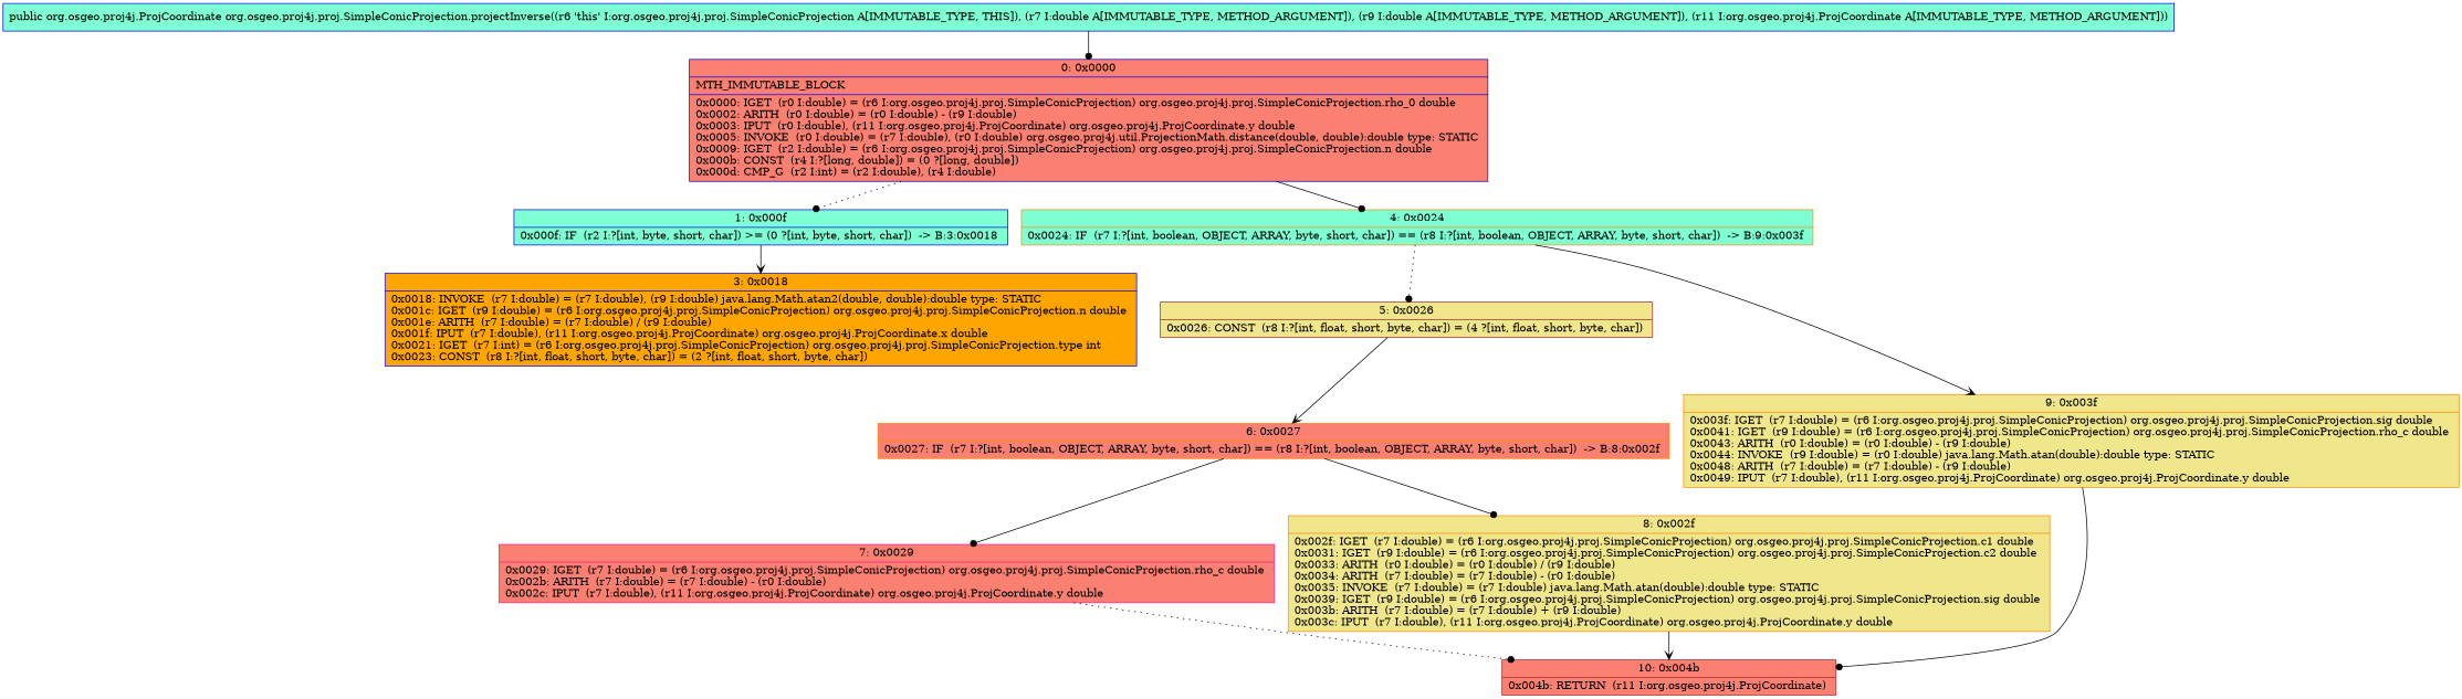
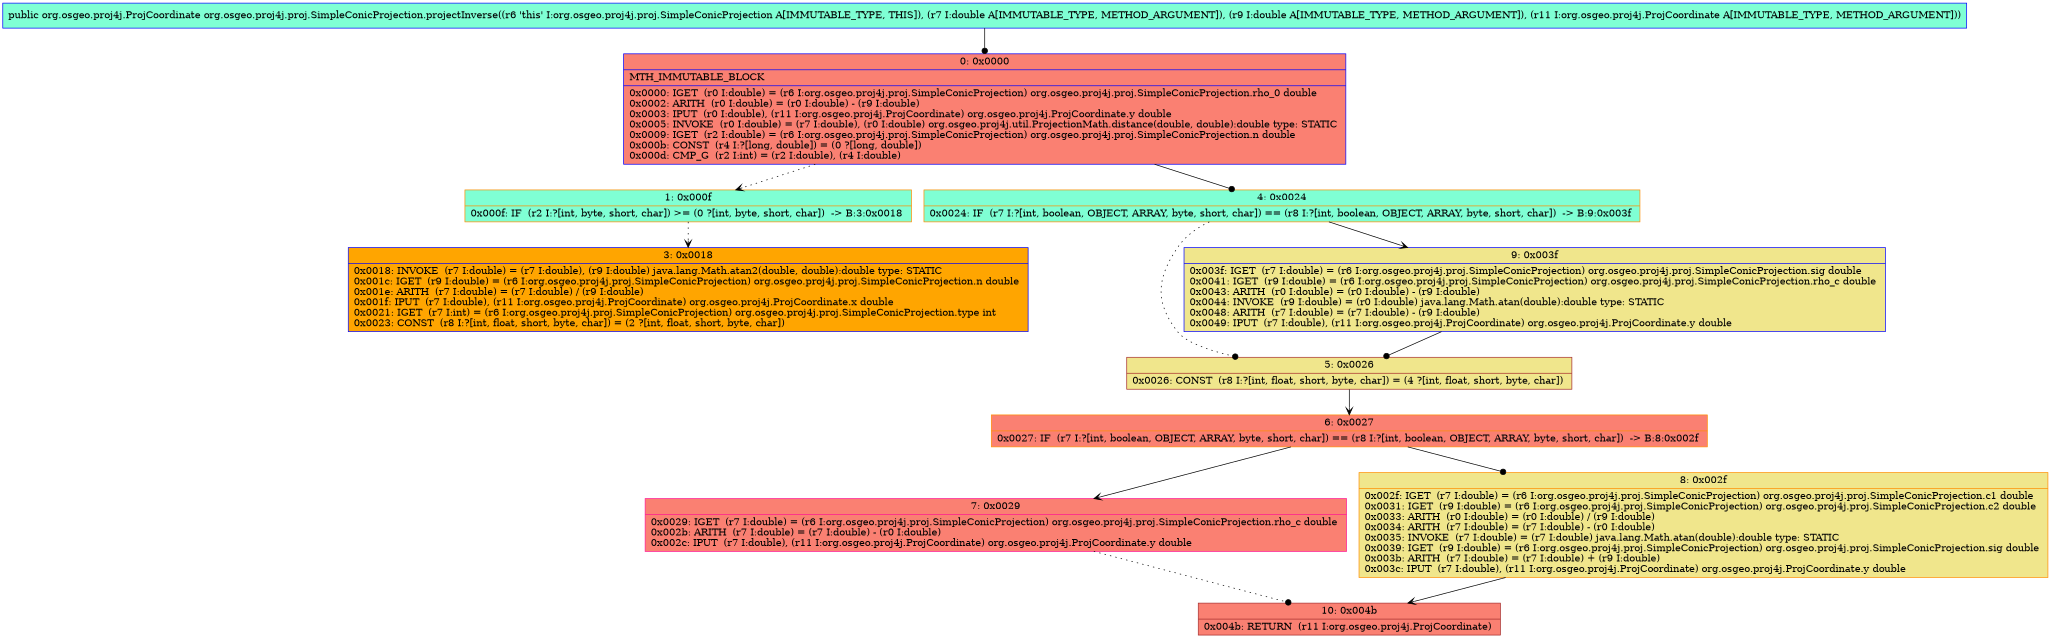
  digraph {
    node [color=blue fillcolor=salmon shape=record style=filled]
    edge [arrowhead=dot style=solid]
    n1 [label="{0\:\ 0x0000|MTH_IMMUTABLE_BLOCK\l|0x0000: IGET  (r0 I:double) = (r6 I:org.osgeo.proj4j.proj.SimpleConicProjection) org.osgeo.proj4j.proj.SimpleConicProjection.rho_0 double \l0x0002: ARITH  (r0 I:double) = (r0 I:double) \- (r9 I:double) \l0x0003: IPUT  (r0 I:double), (r11 I:org.osgeo.proj4j.ProjCoordinate) org.osgeo.proj4j.ProjCoordinate.y double \l0x0005: INVOKE  (r0 I:double) = (r7 I:double), (r0 I:double) org.osgeo.proj4j.util.ProjectionMath.distance(double, double):double type: STATIC \l0x0009: IGET  (r2 I:double) = (r6 I:org.osgeo.proj4j.proj.SimpleConicProjection) org.osgeo.proj4j.proj.SimpleConicProjection.n double \l0x000b: CONST  (r4 I:?[long, double]) = (0 ?[long, double]) \l0x000d: CMP_G  (r2 I:int) = (r2 I:double), (r4 I:double) \l}"]
-   n2 [fillcolor=aquamarine label="{1\:\ 0x000f|0x000f: IF  (r2 I:?[int, byte, short, char]) \>= (0 ?[int, byte, short, char])  \-\> B:3:0x0018 \l}"]
+   n2 [color=darkorange fillcolor=aquamarine label="{1\:\ 0x000f|0x000f: IF  (r2 I:?[int, byte, short, char]) \>= (0 ?[int, byte, short, char])  \-\> B:3:0x0018 \l}"]
    n3 [color=darkorange fillcolor=aquamarine label="{4\:\ 0x0024|0x0024: IF  (r7 I:?[int, boolean, OBJECT, ARRAY, byte, short, char]) == (r8 I:?[int, boolean, OBJECT, ARRAY, byte, short, char])  \-\> B:9:0x003f \l}"]
    n4 [fillcolor=orange label="{3\:\ 0x0018|0x0018: INVOKE  (r7 I:double) = (r7 I:double), (r9 I:double) java.lang.Math.atan2(double, double):double type: STATIC \l0x001c: IGET  (r9 I:double) = (r6 I:org.osgeo.proj4j.proj.SimpleConicProjection) org.osgeo.proj4j.proj.SimpleConicProjection.n double \l0x001e: ARITH  (r7 I:double) = (r7 I:double) \/ (r9 I:double) \l0x001f: IPUT  (r7 I:double), (r11 I:org.osgeo.proj4j.ProjCoordinate) org.osgeo.proj4j.ProjCoordinate.x double \l0x0021: IGET  (r7 I:int) = (r6 I:org.osgeo.proj4j.proj.SimpleConicProjection) org.osgeo.proj4j.proj.SimpleConicProjection.type int \l0x0023: CONST  (r8 I:?[int, float, short, byte, char]) = (2 ?[int, float, short, byte, char]) \l}"]
    n5 [color=brown fillcolor=khaki label="{5\:\ 0x0026|0x0026: CONST  (r8 I:?[int, float, short, byte, char]) = (4 ?[int, float, short, byte, char]) \l}"]
-   n6 [color=darkorange fillcolor=khaki label="{9\:\ 0x003f|0x003f: IGET  (r7 I:double) = (r6 I:org.osgeo.proj4j.proj.SimpleConicProjection) org.osgeo.proj4j.proj.SimpleConicProjection.sig double \l0x0041: IGET  (r9 I:double) = (r6 I:org.osgeo.proj4j.proj.SimpleConicProjection) org.osgeo.proj4j.proj.SimpleConicProjection.rho_c double \l0x0043: ARITH  (r0 I:double) = (r0 I:double) \- (r9 I:double) \l0x0044: INVOKE  (r9 I:double) = (r0 I:double) java.lang.Math.atan(double):double type: STATIC \l0x0048: ARITH  (r7 I:double) = (r7 I:double) \- (r9 I:double) \l0x0049: IPUT  (r7 I:double), (r11 I:org.osgeo.proj4j.ProjCoordinate) org.osgeo.proj4j.ProjCoordinate.y double \l}"]
+   n6 [fillcolor=khaki label="{9\:\ 0x003f|0x003f: IGET  (r7 I:double) = (r6 I:org.osgeo.proj4j.proj.SimpleConicProjection) org.osgeo.proj4j.proj.SimpleConicProjection.sig double \l0x0041: IGET  (r9 I:double) = (r6 I:org.osgeo.proj4j.proj.SimpleConicProjection) org.osgeo.proj4j.proj.SimpleConicProjection.rho_c double \l0x0043: ARITH  (r0 I:double) = (r0 I:double) \- (r9 I:double) \l0x0044: INVOKE  (r9 I:double) = (r0 I:double) java.lang.Math.atan(double):double type: STATIC \l0x0048: ARITH  (r7 I:double) = (r7 I:double) \- (r9 I:double) \l0x0049: IPUT  (r7 I:double), (r11 I:org.osgeo.proj4j.ProjCoordinate) org.osgeo.proj4j.ProjCoordinate.y double \l}"]
    n7 [color=darkorange label="{6\:\ 0x0027|0x0027: IF  (r7 I:?[int, boolean, OBJECT, ARRAY, byte, short, char]) == (r8 I:?[int, boolean, OBJECT, ARRAY, byte, short, char])  \-\> B:8:0x002f \l}"]
    n8 [color=brown label="{10\:\ 0x004b|0x004b: RETURN  (r11 I:org.osgeo.proj4j.ProjCoordinate) \l}"]
    n9 [color=deeppink label="{7\:\ 0x0029|0x0029: IGET  (r7 I:double) = (r6 I:org.osgeo.proj4j.proj.SimpleConicProjection) org.osgeo.proj4j.proj.SimpleConicProjection.rho_c double \l0x002b: ARITH  (r7 I:double) = (r7 I:double) \- (r0 I:double) \l0x002c: IPUT  (r7 I:double), (r11 I:org.osgeo.proj4j.ProjCoordinate) org.osgeo.proj4j.ProjCoordinate.y double \l}"]
    n10 [color=darkorange fillcolor=khaki label="{8\:\ 0x002f|0x002f: IGET  (r7 I:double) = (r6 I:org.osgeo.proj4j.proj.SimpleConicProjection) org.osgeo.proj4j.proj.SimpleConicProjection.c1 double \l0x0031: IGET  (r9 I:double) = (r6 I:org.osgeo.proj4j.proj.SimpleConicProjection) org.osgeo.proj4j.proj.SimpleConicProjection.c2 double \l0x0033: ARITH  (r0 I:double) = (r0 I:double) \/ (r9 I:double) \l0x0034: ARITH  (r7 I:double) = (r7 I:double) \- (r0 I:double) \l0x0035: INVOKE  (r7 I:double) = (r7 I:double) java.lang.Math.atan(double):double type: STATIC \l0x0039: IGET  (r9 I:double) = (r6 I:org.osgeo.proj4j.proj.SimpleConicProjection) org.osgeo.proj4j.proj.SimpleConicProjection.sig double \l0x003b: ARITH  (r7 I:double) = (r7 I:double) + (r9 I:double) \l0x003c: IPUT  (r7 I:double), (r11 I:org.osgeo.proj4j.ProjCoordinate) org.osgeo.proj4j.ProjCoordinate.y double \l}"]
    n11 [fillcolor=aquamarine label="{public org.osgeo.proj4j.ProjCoordinate org.osgeo.proj4j.proj.SimpleConicProjection.projectInverse((r6 'this' I:org.osgeo.proj4j.proj.SimpleConicProjection A[IMMUTABLE_TYPE, THIS]), (r7 I:double A[IMMUTABLE_TYPE, METHOD_ARGUMENT]), (r9 I:double A[IMMUTABLE_TYPE, METHOD_ARGUMENT]), (r11 I:org.osgeo.proj4j.ProjCoordinate A[IMMUTABLE_TYPE, METHOD_ARGUMENT])) }"]
-   n1 -> n2 [style=dotted]
+   n1 -> n2 [arrowhead=vee style=dotted]
    n1 -> n3
-   n2 -> n4 [arrowhead=vee]
+   n2 -> n4 [arrowhead=vee style=dotted]
    n3 -> n5 [style=dotted]
    n3 -> n6 [arrowhead=vee]
    n5 -> n7 [arrowhead=vee]
-   n6 -> n8
-   n7 -> n9
+   n6 -> n5
+   n7 -> n9 [arrowhead=vee]
    n7 -> n10
    n9 -> n8 [style=dotted]
    n10 -> n8 [arrowhead=vee]
    n11 -> n1
  }
